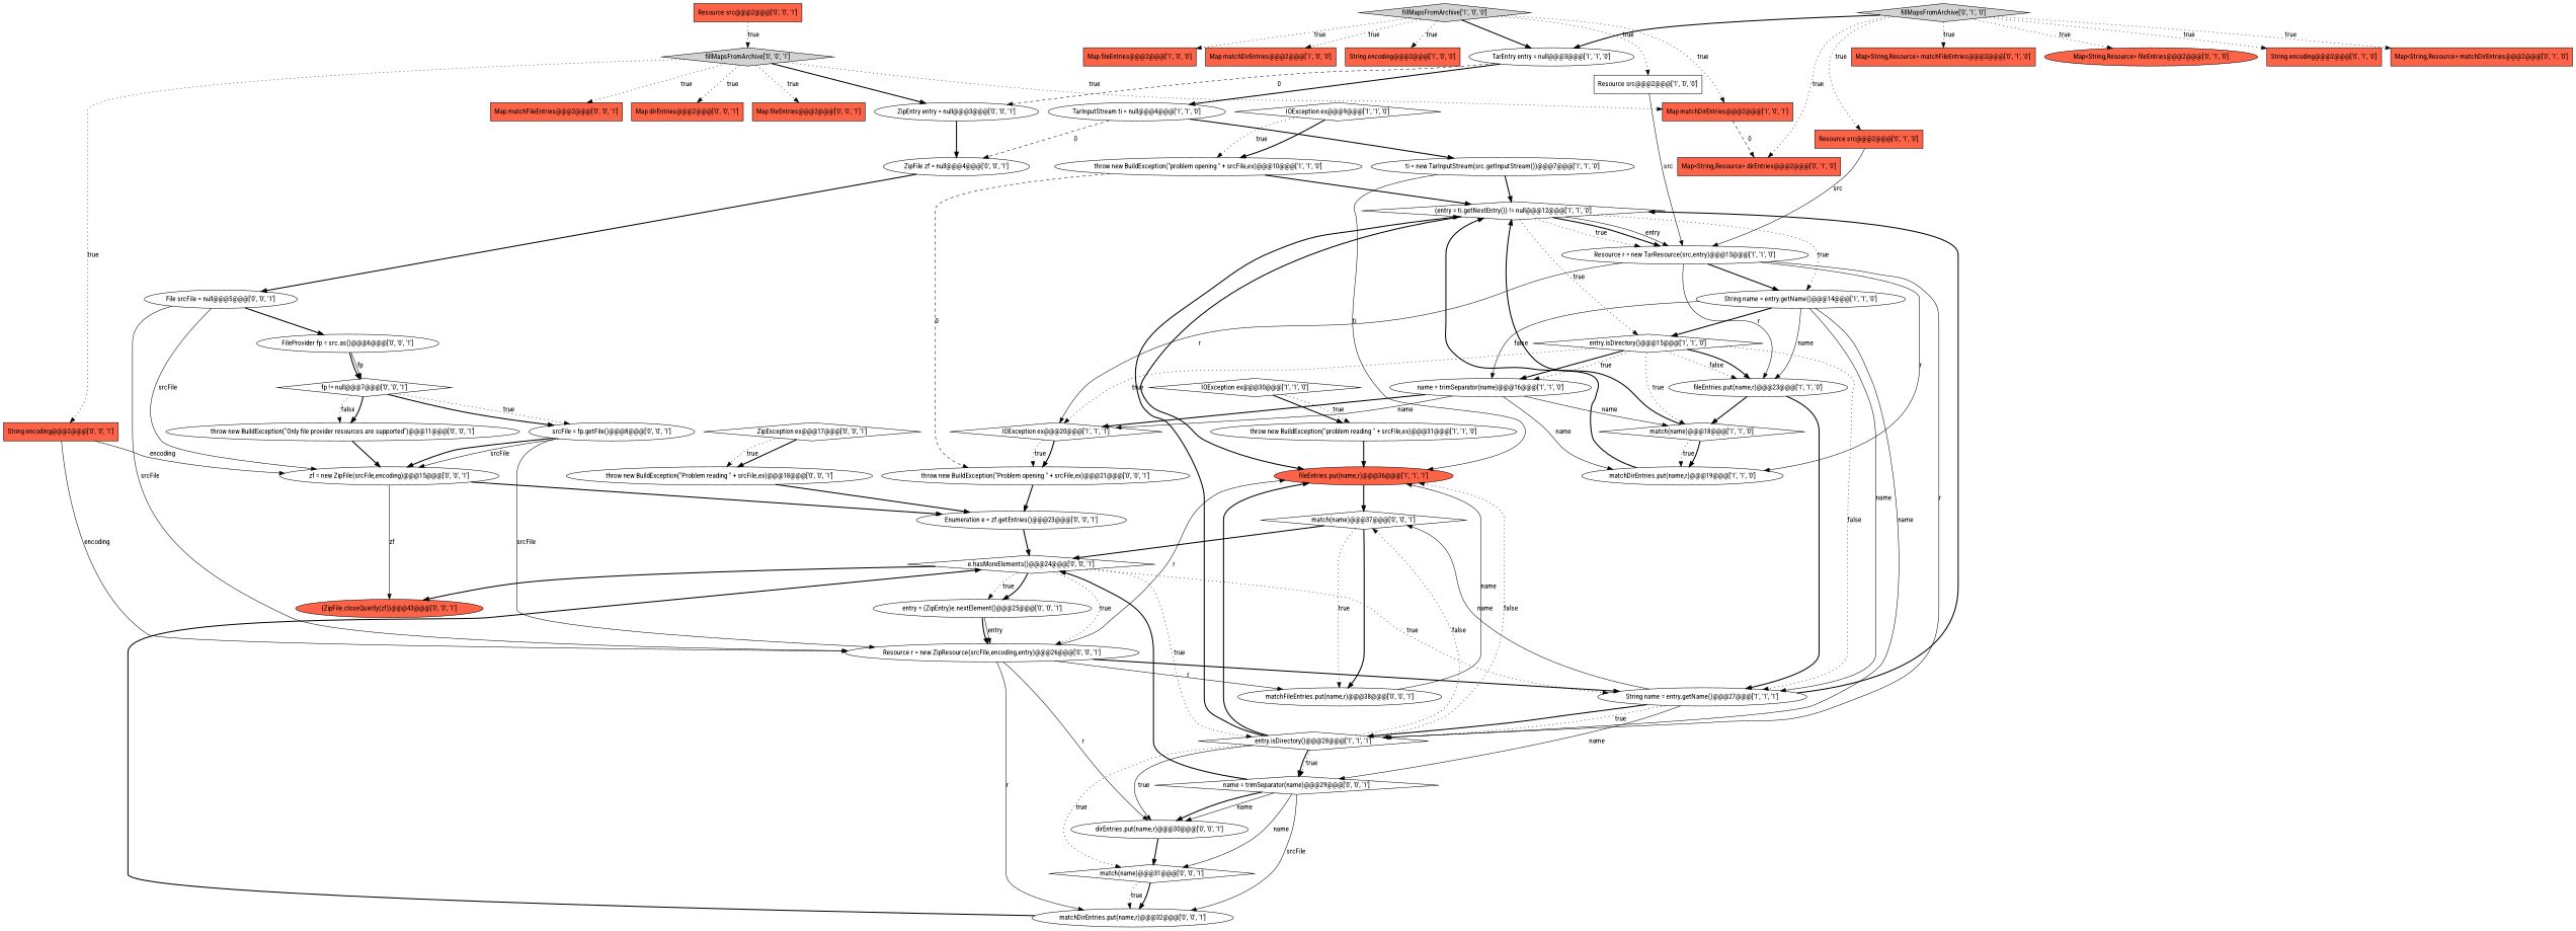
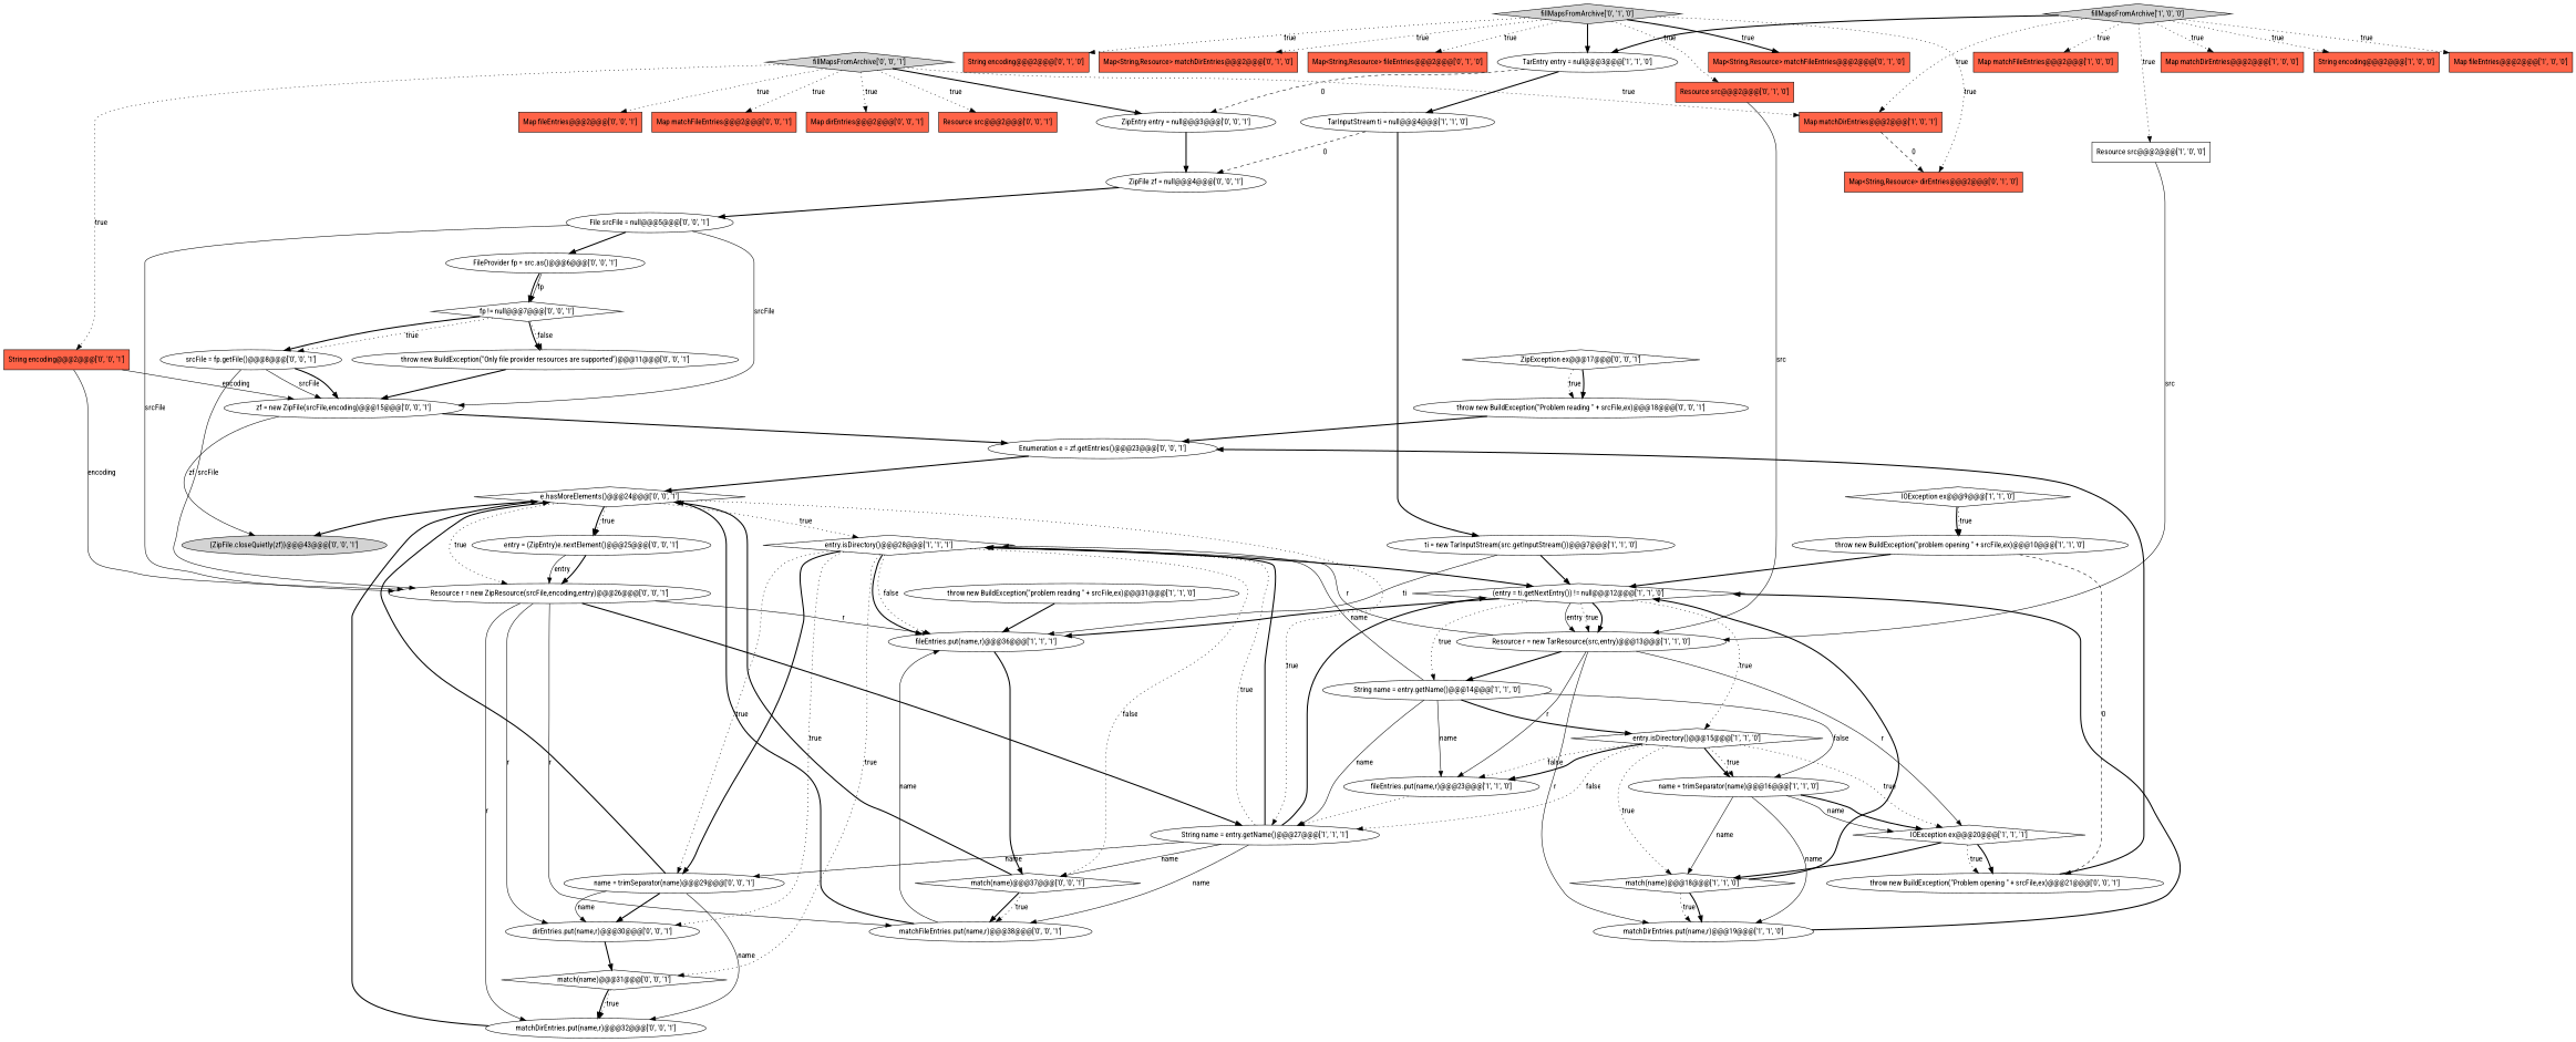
  digraph {
    fontname="Roboto Condensed"
    node [fillcolor=white fontname="Roboto Condensed" shape=ellipse style=filled]
    edge [fontname="Roboto Condensed" style=bold]
+   n1 [fillcolor=tomato label="Map matchFileEntries@@@2@@@['1', '0', '0']" shape=box]
    n2 [label="(entry = ti.getNextEntry()) != null@@@12@@@['1', '1', '0']" shape=diamond]
-   n3 [fillcolor=tomato label="fileEntries.put(name,r)@@@36@@@['1', '1', '1']"]
+   n3 [label="fileEntries.put(name,r)@@@36@@@['1', '1', '1']"]
    n4 [label="Resource r = new TarResource(src,entry)@@@13@@@['1', '1', '0']"]
    n5 [label="String name = entry.getName()@@@14@@@['1', '1', '0']"]
    n6 [label="entry.isDirectory()@@@15@@@['1', '1', '0']" shape=diamond]
    n7 [label="match(name)@@@37@@@['0', '0', '1']" shape=diamond]
    n8 [label="matchDirEntries.put(name,r)@@@19@@@['1', '1', '0']"]
    n9 [label="fileEntries.put(name,r)@@@23@@@['1', '1', '0']"]
    n10 [label="IOException ex@@@20@@@['1', '1', '1']" shape=diamond]
    n11 [label="entry.isDirectory()@@@28@@@['1', '1', '1']" shape=diamond]
    n12 [label="name = trimSeparator(name)@@@16@@@['1', '1', '0']"]
    n13 [label="String name = entry.getName()@@@27@@@['1', '1', '1']"]
    n14 [label="match(name)@@@18@@@['1', '1', '0']" shape=diamond]
    n15 [fillcolor=lightgray label="fillMapsFromArchive['0', '0', '1']" shape=diamond]
    n16 [fillcolor=tomato label="Map fileEntries@@@2@@@['0', '0', '1']" shape=box]
    n17 [fillcolor=tomato label="Map matchDirEntries@@@2@@@['1', '0', '1']" shape=box]
    n18 [fillcolor=tomato label="String encoding@@@2@@@['0', '0', '1']" shape=box]
    n19 [fillcolor=tomato label="Map matchFileEntries@@@2@@@['0', '0', '1']" shape=box]
    n20 [label="ZipEntry entry = null@@@3@@@['0', '0', '1']"]
    n21 [fillcolor=tomato label="Map dirEntries@@@2@@@['0', '0', '1']" shape=box]
    n22 [fillcolor=tomato label="Resource src@@@2@@@['0', '0', '1']" shape=box]
    n23 [fillcolor=tomato label="Map<String,Resource> dirEntries@@@2@@@['0', '1', '0']" shape=box]
    n24 [label="zf = new ZipFile(srcFile,encoding)@@@15@@@['0', '0', '1']"]
    n25 [label="Resource r = new ZipResource(srcFile,encoding,entry)@@@26@@@['0', '0', '1']"]
    n26 [label="ZipFile zf = null@@@4@@@['0', '0', '1']"]
    n27 [fillcolor=tomato label="Map matchDirEntries@@@2@@@['1', '0', '0']" shape=box]
    n28 [fillcolor=lightgray label="fillMapsFromArchive['0', '1', '0']" shape=diamond]
    n29 [fillcolor=tomato label="Map<String,Resource> matchFileEntries@@@2@@@['0', '1', '0']" shape=box]
-   n30 [fillcolor=tomato label="Map<String,Resource> fileEntries@@@2@@@['0', '1', '0']"]
+   n30 [fillcolor=tomato label="Map<String,Resource> fileEntries@@@2@@@['0', '1', '0']" shape=box]
    n31 [label="TarEntry entry = null@@@3@@@['1', '1', '0']"]
    n32 [fillcolor=tomato label="String encoding@@@2@@@['0', '1', '0']" shape=box]
    n33 [fillcolor=tomato label="Map<String,Resource> matchDirEntries@@@2@@@['0', '1', '0']" shape=box]
    n34 [fillcolor=tomato label="Resource src@@@2@@@['0', '1', '0']" shape=box]
    n35 [label="TarInputStream ti = null@@@4@@@['1', '1', '0']"]
    n36 [label="e.hasMoreElements()@@@24@@@['0', '0', '1']" shape=diamond]
    n37 [label="matchFileEntries.put(name,r)@@@38@@@['0', '0', '1']"]
    n38 [label="ti = new TarInputStream(src.getInputStream())@@@7@@@['1', '1', '0']"]
-   n39 [label="IOException ex@@@30@@@['1', '1', '0']" shape=diamond]
    n40 [label="throw new BuildException(\"problem reading \" + srcFile,ex)@@@31@@@['1', '1', '0']"]
    n41 [label="throw new BuildException(\"Problem opening \" + srcFile,ex)@@@21@@@['0', '0', '1']"]
    n42 [label="match(name)@@@31@@@['0', '0', '1']" shape=diamond]
-   n43 [label="name = trimSeparator(name)@@@29@@@['0', '0', '1']" shape=diamond]
+   n43 [label="name = trimSeparator(name)@@@29@@@['0', '0', '1']"]
    n44 [label="dirEntries.put(name,r)@@@30@@@['0', '0', '1']"]
    n45 [label="matchDirEntries.put(name,r)@@@32@@@['0', '0', '1']"]
-   n46 [fillcolor=tomato label="{ZipFile.closeQuietly(zf)}@@@43@@@['0', '0', '1']"]
+   n46 [fillcolor=lightgray label="{ZipFile.closeQuietly(zf)}@@@43@@@['0', '0', '1']"]
    n47 [label="entry = (ZipEntry)e.nextElement()@@@25@@@['0', '0', '1']"]
    n48 [label="ZipException ex@@@17@@@['0', '0', '1']" shape=diamond]
    n49 [label="throw new BuildException(\"Problem reading \" + srcFile,ex)@@@18@@@['0', '0', '1']"]
    n50 [label="Enumeration e = zf.getEntries()@@@23@@@['0', '0', '1']"]
    n51 [fillcolor=tomato label="String encoding@@@2@@@['1', '0', '0']" shape=box]
    n52 [label="throw new BuildException(\"Only file provider resources are supported\")@@@11@@@['0', '0', '1']"]
    n53 [label="Resource src@@@2@@@['1', '0', '0']" shape=box]
    n54 [label="File srcFile = null@@@5@@@['0', '0', '1']"]
    n55 [label="FileProvider fp = src.as()@@@6@@@['0', '0', '1']"]
    n56 [fillcolor=tomato label="Map fileEntries@@@2@@@['1', '0', '0']" shape=box]
    n57 [label="throw new BuildException(\"problem opening \" + srcFile,ex)@@@10@@@['1', '1', '0']"]
    n58 [label="fp != null@@@7@@@['0', '0', '1']" shape=diamond]
    n59 [label="srcFile = fp.getFile()@@@8@@@['0', '0', '1']"]
    n60 [label="IOException ex@@@9@@@['1', '1', '0']" shape=diamond]
    n61 [fillcolor=lightgray label="fillMapsFromArchive['1', '0', '0']" shape=diamond]
    n2 -> n3
    n2 -> n4 [label=true style=dotted]
    n2 -> n4
    n2 -> n4 [label=entry style=solid]
    n2 -> n5 [label=true style=dotted]
    n2 -> n6 [label=true style=dotted]
    n3 -> n7
    n4 -> n5
    n4 -> n8 [label=r style=solid]
    n4 -> n9 [label=r style=solid]
    n4 -> n10 [label=r style=solid]
    n4 -> n11 [label=r style=solid]
    n5 -> n6
    n5 -> n9 [label=name style=solid]
    n5 -> n11 [label=name style=solid]
    n5 -> n12 [label=false style=solid]
    n5 -> n13 [label=name style=solid]
    n6 -> n9 [label=false style=dotted]
    n6 -> n9
    n6 -> n10 [label=true style=dotted]
    n6 -> n12
    n6 -> n12 [label=true style=dotted]
    n6 -> n13 [label=false style=dotted]
    n6 -> n14 [label=true style=dotted]
    n7 -> n36
    n7 -> n37
    n7 -> n37 [label=true style=dotted]
    n8 -> n2
-   n9 -> n13
-   n9 -> n14
+   n9 -> n13 [style=dotted]
+   n10 -> n14
    n10 -> n41
    n10 -> n41 [label=true style=dotted]
    n11 -> n2
    n11 -> n3 [label=false style=dotted]
    n11 -> n3
    n11 -> n7 [label=false style=dotted]
    n11 -> n42 [label=true style=dotted]
    n11 -> n43 [label=true style=dotted]
    n11 -> n43
-   n11 -> n44 [label=true style=solid]
+   n11 -> n44 [label=true style=dotted]
    n12 -> n8 [label=name style=solid]
    n12 -> n10
    n12 -> n10 [label=name style=solid]
    n12 -> n14 [label=name style=solid]
    n13 -> n2
    n13 -> n7 [label=name style=solid]
    n13 -> n11 [label=true style=dotted]
    n13 -> n11
+   n13 -> n37 [label=name style=solid]
    n13 -> n43 [label=name style=solid]
    n14 -> n2
    n14 -> n8 [label=true style=dotted]
    n14 -> n8
    n15 -> n16 [label=true style=dotted]
    n15 -> n17 [label=true style=dotted]
    n15 -> n18 [label=true style=dotted]
    n15 -> n19 [label=true style=dotted]
    n15 -> n20
    n15 -> n21 [label=true style=dotted]
-   n22 -> n15 [label=true style=dotted]
+   n15 -> n22 [label=true style=dotted]
    n17 -> n23 [label=0 style=dashed]
    n18 -> n24 [label=encoding style=solid]
    n18 -> n25 [label=encoding style=solid]
    n20 -> n26
    n24 -> n46 [label=zf style=solid]
    n24 -> n50
    n25 -> n3 [label=r style=solid]
    n25 -> n13
    n25 -> n37 [label=r style=solid]
    n25 -> n44 [label=r style=solid]
    n25 -> n45 [label=r style=solid]
    n26 -> n54
    n28 -> n23 [label=true style=dotted]
-   n28 -> n29 [label=true style=dotted]
+   n28 -> n29 [label=true]
    n28 -> n30 [label=true style=dotted]
    n28 -> n31
    n28 -> n32 [label=true style=dotted]
    n28 -> n33 [label=true style=dotted]
    n28 -> n34 [label=true style=dotted]
    n31 -> n20 [label=0 style=dashed]
    n31 -> n35
    n34 -> n4 [label=src style=solid]
    n35 -> n26 [label=0 style=dashed]
    n35 -> n38
    n36 -> n11 [label=true style=dotted]
    n36 -> n13 [label=true style=dotted]
    n36 -> n25 [label=true style=dotted]
    n36 -> n46
    n36 -> n47
    n36 -> n47 [label=true style=dotted]
    n37 -> n3 [label=name style=solid]
+   n37 -> n36
    n38 -> n2
    n38 -> n3 [label=ti style=solid]
-   n39 -> n40
-   n39 -> n40 [label=true style=dotted]
    n40 -> n3
    n41 -> n50
    n42 -> n45
    n42 -> n45 [label=true style=dotted]
    n43 -> n36
-   n43 -> n42 [label=name style=solid]
    n43 -> n44 [label=name style=solid]
    n43 -> n44
-   n43 -> n45 [label=srcFile style=solid]
+   n43 -> n45 [label=name style=solid]
    n44 -> n42
    n45 -> n36
    n47 -> n25
    n47 -> n25 [label=entry style=solid]
    n48 -> n49
    n48 -> n49 [label=true style=dotted]
    n49 -> n50
    n50 -> n36
    n52 -> n24
    n53 -> n4 [label=src style=solid]
    n54 -> n24 [label=srcFile style=solid]
    n54 -> n25 [label=srcFile style=solid]
    n54 -> n55
    n55 -> n58 [label=fp style=solid]
    n55 -> n58
    n57 -> n2
    n57 -> n41 [label=0 style=dashed]
    n58 -> n52
    n58 -> n52 [label=false style=dotted]
    n58 -> n59 [label=true style=dotted]
    n58 -> n59
    n59 -> n24 [label=srcFile style=solid]
    n59 -> n24
    n59 -> n25 [label=srcFile style=solid]
    n60 -> n57 [label=true style=dotted]
    n60 -> n57
+   n61 -> n1 [label=true style=dotted]
    n61 -> n17 [label=true style=dotted]
    n61 -> n27 [label=true style=dotted]
    n61 -> n31
    n61 -> n51 [label=true style=dotted]
    n61 -> n53 [label=true style=dotted]
    n61 -> n56 [label=true style=dotted]
  }
